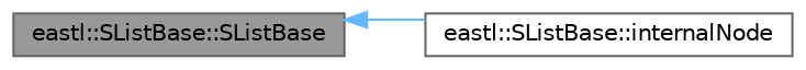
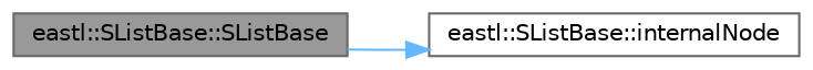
  digraph {
    rankdir=LR
    node [fontname=Helvetica fontsize=10 shape=box style=filled]
    n1 [color=gray40 fillcolor=grey60 fontcolor=black height=0.2 label="eastl::SListBase::SListBase" width=0.4]
    n2 [color=grey40 fillcolor=white height=0.2 label="eastl::SListBase::internalNode" width=0.4]
-   n2 -> n1 [color=steelblue1 fontname=Helvetica fontsize=10 labelfontname=Helvetica labelfontsize=10 style=solid]
+   n1 -> n2 [color=steelblue1 fontname=Helvetica fontsize=10 labelfontname=Helvetica labelfontsize=10 style=solid]
  }
